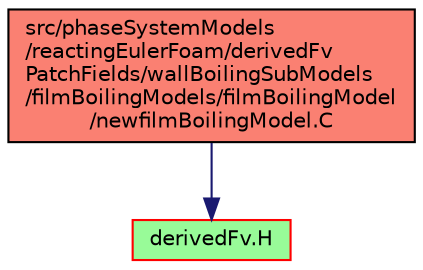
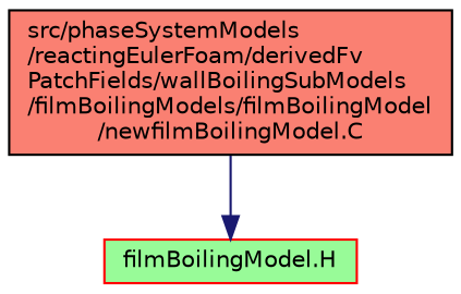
  digraph {
    node [fontname=Helvetica fontsize=10 shape=record style=filled]
    n1 [color=black fillcolor=salmon fontcolor=black height=0.2 label="src/phaseSystemModels\l/reactingEulerFoam/derivedFv\lPatchFields/wallBoilingSubModels\l/filmBoilingModels/filmBoilingModel\l/newfilmBoilingModel.C" width=0.4]
-   n2 [color=red height=0.2 label="derivedFv.H" width=0.4 fillcolor=palegreen]
+   n2 [color=red height=0.2 label="filmBoilingModel.H" width=0.4 fillcolor=palegreen]
    n1 -> n2 [color=midnightblue fontname=Helvetica fontsize=10 labelfontname=Helvetica labelfontsize=10 style=solid]
  }
